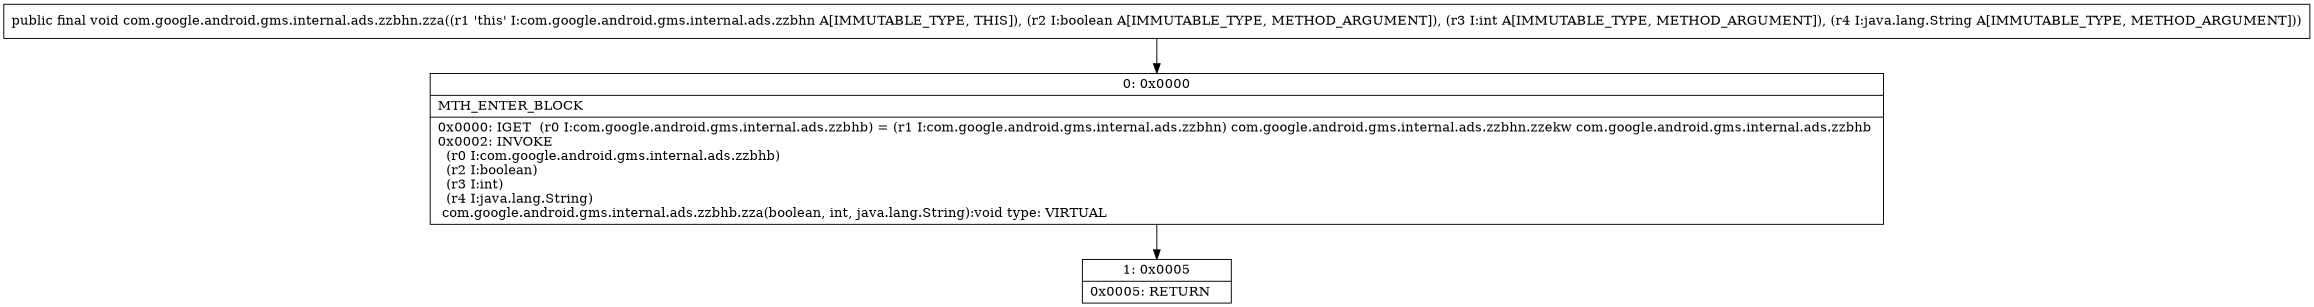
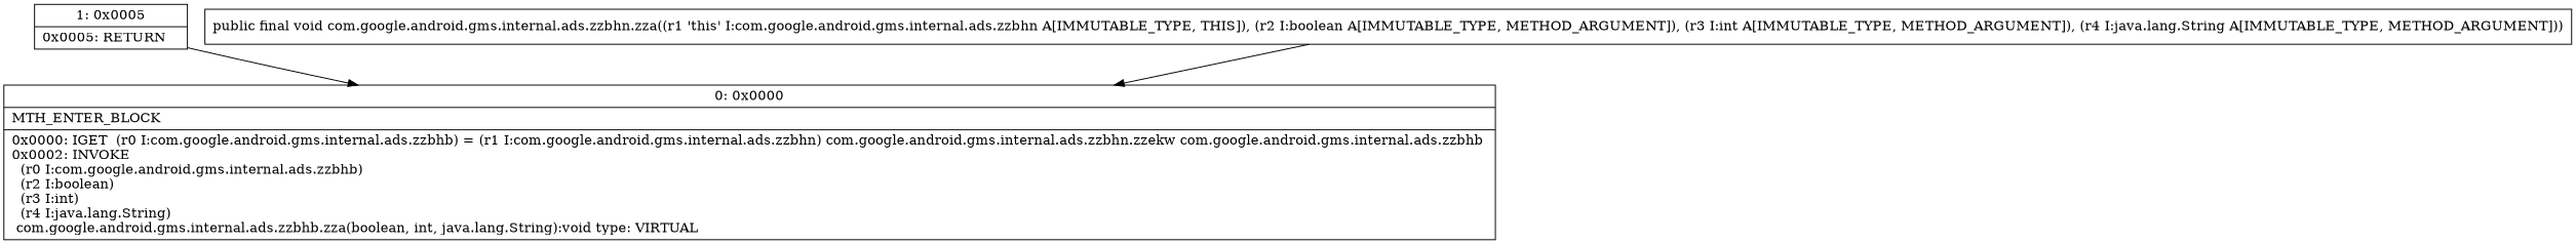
  digraph {
    node [shape=record]
    n1 [label="{0\:\ 0x0000|MTH_ENTER_BLOCK\l|0x0000: IGET  (r0 I:com.google.android.gms.internal.ads.zzbhb) = (r1 I:com.google.android.gms.internal.ads.zzbhn) com.google.android.gms.internal.ads.zzbhn.zzekw com.google.android.gms.internal.ads.zzbhb \l0x0002: INVOKE  \l  (r0 I:com.google.android.gms.internal.ads.zzbhb)\l  (r2 I:boolean)\l  (r3 I:int)\l  (r4 I:java.lang.String)\l com.google.android.gms.internal.ads.zzbhb.zza(boolean, int, java.lang.String):void type: VIRTUAL \l}"]
    n2 [label="{1\:\ 0x0005|0x0005: RETURN   \l}"]
    n3 [label="{public final void com.google.android.gms.internal.ads.zzbhn.zza((r1 'this' I:com.google.android.gms.internal.ads.zzbhn A[IMMUTABLE_TYPE, THIS]), (r2 I:boolean A[IMMUTABLE_TYPE, METHOD_ARGUMENT]), (r3 I:int A[IMMUTABLE_TYPE, METHOD_ARGUMENT]), (r4 I:java.lang.String A[IMMUTABLE_TYPE, METHOD_ARGUMENT])) }"]
-   n1 -> n2
+   n2 -> n1
    n3 -> n1
  }
